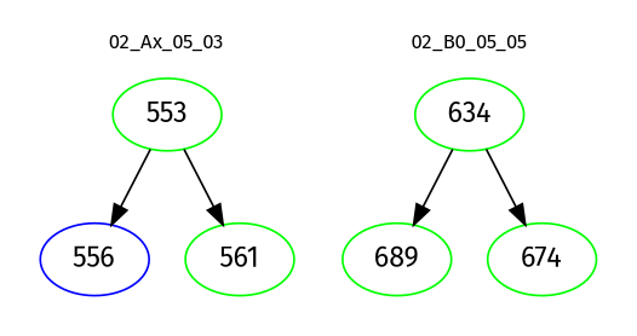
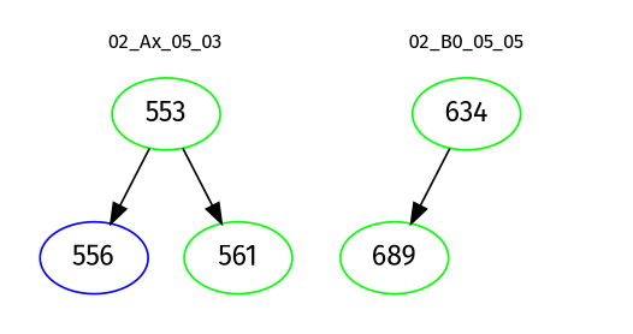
  digraph {
    fontname="Fira Sans"
    node [color=green fontname="Fira Sans"]
    edge [color=black fontname="Fira Sans"]
    n1 [label=553]
    n2 [color=blue label=556]
    n3 [label=561]
    n4 [label=634]
    n5 [label=689]
-   n6 [label=674]
    subgraph cluster_1 {
      color=white
      fontsize=10
      label="02_Ax_05_03"
      n1
      n2
      n3
    }
    subgraph cluster_2 {
      color=white
      fontsize=10
      label="02_B0_05_05"
      n4
      n5
-     n6
    }
    n1 -> n2
    n1 -> n3
    n4 -> n5
-   n4 -> n6
  }
